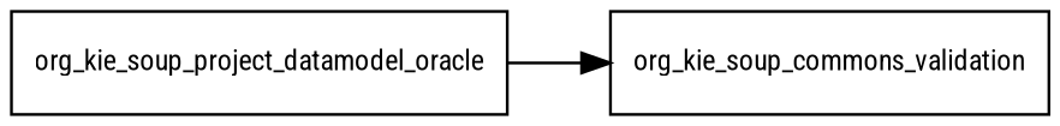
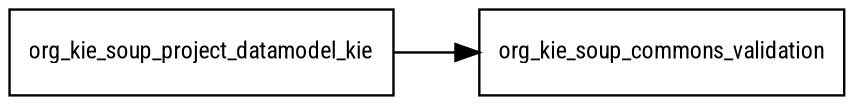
  digraph {
    rankdir=LR
    fontname="Roboto Condensed"
    node [fontsize=10.0 shape=box fontname="Roboto Condensed"]
-   org_kie_soup_project_datamodel_oracle
+   org_kie_soup_project_datamodel_oracle [label=org_kie_soup_project_datamodel_kie]
    org_kie_soup_commons_validation
    org_kie_soup_project_datamodel_oracle -> org_kie_soup_commons_validation [fontname="Roboto Condensed"]
  }
